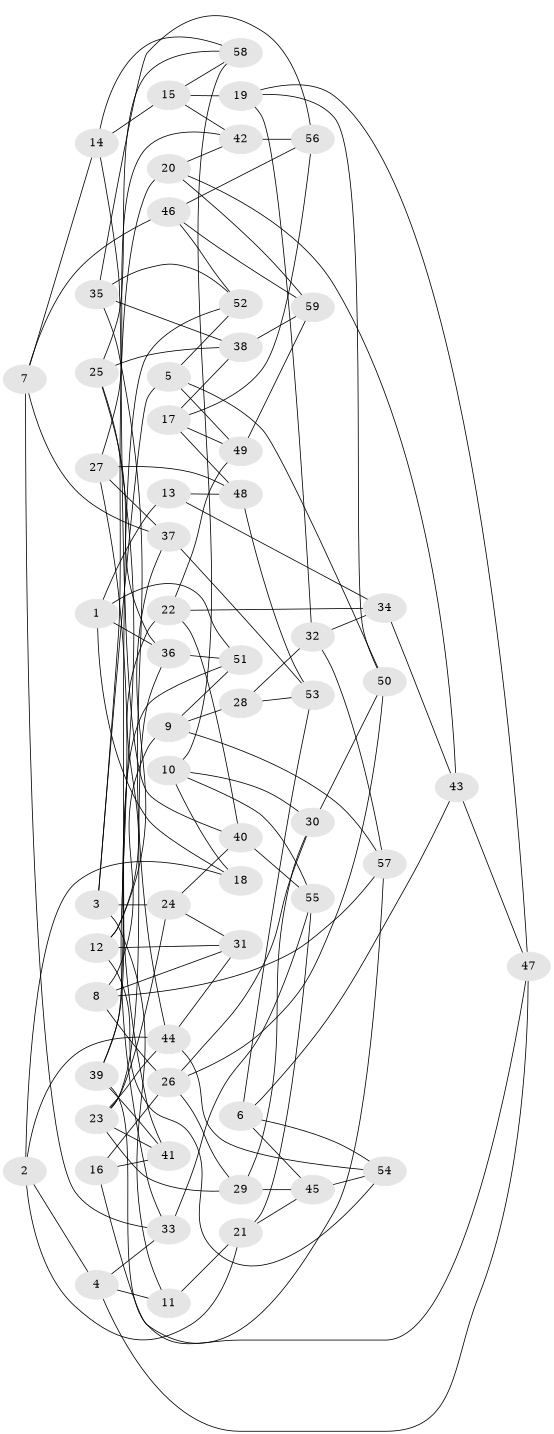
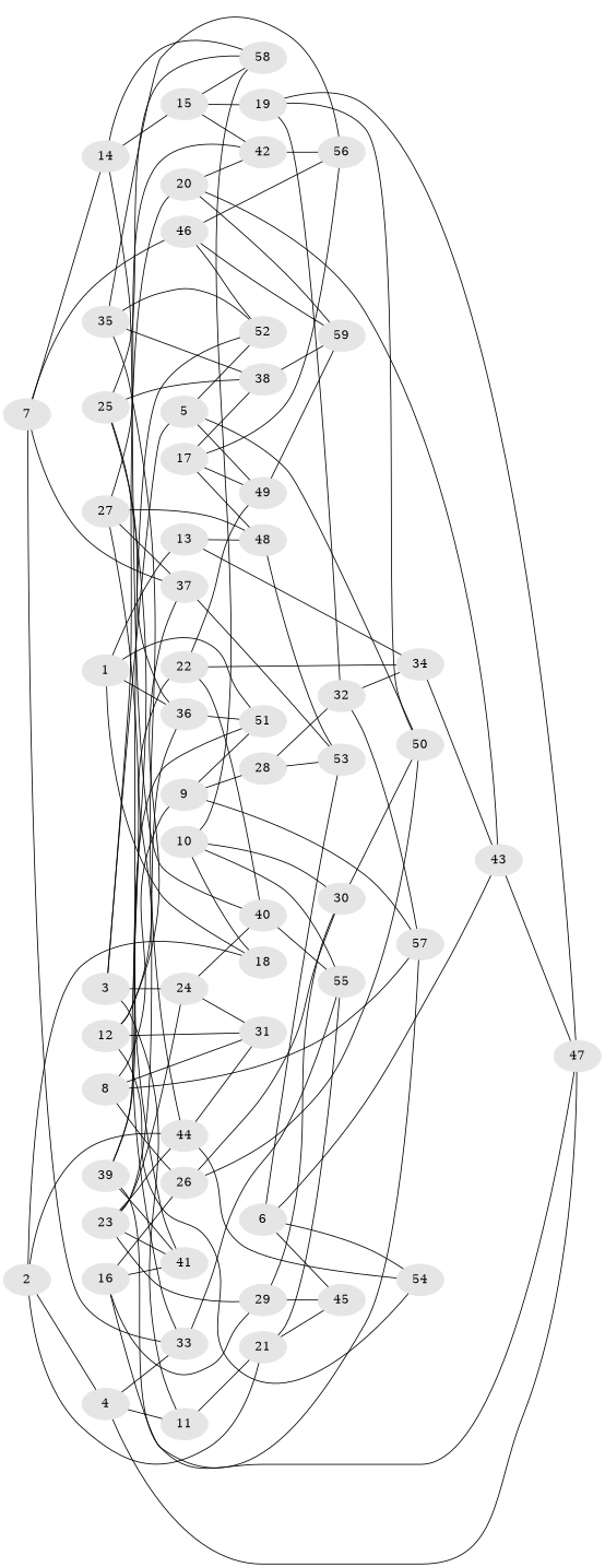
  graph {
    rankdir=LR
    node [color=gray90 style=filled]
    1
    13
    18
    36
    51
    34
    48
    2
    4
    21
    44
    11
    33
    47
    45
    55
    54
    31
    3
    5
    20
    24
    49
    50
    52
    43
    42
    59
    40
    6
    53
    7
    14
    37
    46
    58
    15
    56
    8
    9
    26
    57
    28
    30
    29
    32
    10
    12
    22
    19
    16
    41
    17
    38
    23
    25
    27
    35
    39
    1 -- 13
    1 -- 18
    1 -- 36
    1 -- 51
    13 -- 34
    13 -- 48
    36 -- 51
    34 -- 43
    48 -- 53
    2 -- 18
    2 -- 4
    2 -- 21
    2 -- 44
    4 -- 11
    4 -- 33
    4 -- 47
    21 -- 45
    21 -- 55
    44 -- 54
    44 -- 31
    11 -- 21
    33 -- 55
-   45 -- 54
    3 -- 11
    3 -- 5
    3 -- 20
    3 -- 24
    5 -- 49
    5 -- 50
    5 -- 52
    20 -- 43
    20 -- 42
    20 -- 59
    24 -- 31
    24 -- 40
    49 -- 59
    43 -- 47
    42 -- 56
    40 -- 55
    6 -- 45
    6 -- 54
    6 -- 43
    6 -- 53
    7 -- 33
    7 -- 14
    7 -- 37
    7 -- 46
    14 -- 40
    14 -- 58
    14 -- 15
    37 -- 53
    46 -- 52
    46 -- 59
    46 -- 56
    15 -- 42
    15 -- 58
    15 -- 19
    8 -- 31
    8 -- 9
    8 -- 26
    8 -- 57
    9 -- 51
    9 -- 57
    9 -- 28
    26 -- 50
    26 -- 30
-   26 -- 29
+   16 -- 29
    28 -- 53
    28 -- 32
    30 -- 50
    29 -- 45
    29 -- 30
    32 -- 34
    32 -- 57
    10 -- 18
    10 -- 55
    10 -- 58
    10 -- 30
    12 -- 54
    12 -- 31
    12 -- 37
    12 -- 22
    22 -- 34
    22 -- 49
    22 -- 40
    19 -- 47
    19 -- 50
    19 -- 32
    16 -- 26
    16 -- 57
    16 -- 41
    17 -- 48
    17 -- 49
    17 -- 56
    17 -- 38
    38 -- 59
    23 -- 36
    23 -- 44
    23 -- 24
    23 -- 29
    23 -- 41
    25 -- 36
    25 -- 58
    25 -- 41
    25 -- 38
    27 -- 48
    27 -- 33
    27 -- 42
    27 -- 37
    35 -- 44
    35 -- 52
    35 -- 56
    35 -- 38
    39 -- 51
    39 -- 47
    39 -- 52
    39 -- 41
  }
